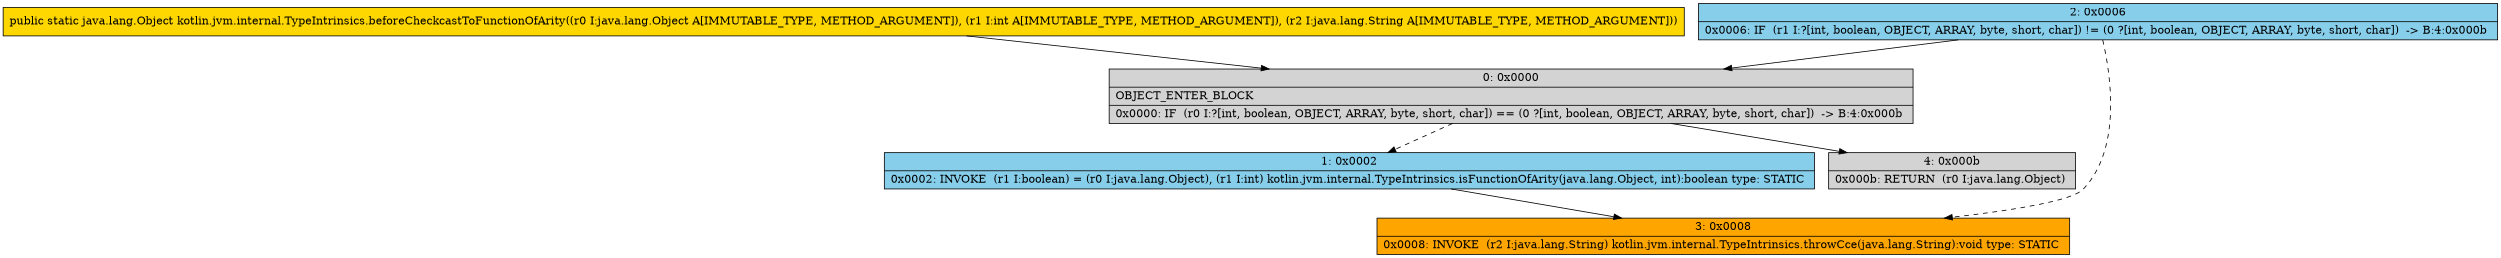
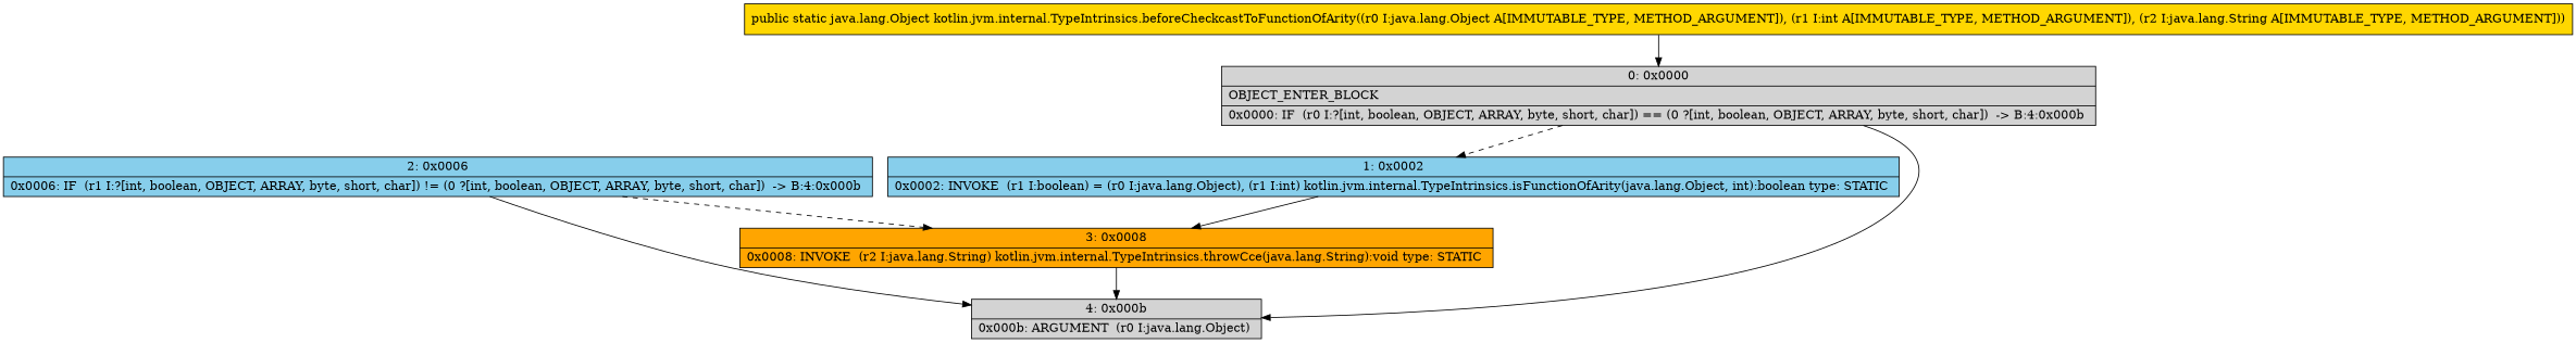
  digraph {
    node [fillcolor=lightgrey shape=record style=filled]
    n1 [label="{0\:\ 0x0000|OBJECT_ENTER_BLOCK\l|0x0000: IF  (r0 I:?[int, boolean, OBJECT, ARRAY, byte, short, char]) == (0 ?[int, boolean, OBJECT, ARRAY, byte, short, char])  \-\> B:4:0x000b \l}"]
    n2 [fillcolor=skyblue label="{1\:\ 0x0002|0x0002: INVOKE  (r1 I:boolean) = (r0 I:java.lang.Object), (r1 I:int) kotlin.jvm.internal.TypeIntrinsics.isFunctionOfArity(java.lang.Object, int):boolean type: STATIC \l}"]
-   n3 [label="{4\:\ 0x000b|0x000b: RETURN  (r0 I:java.lang.Object) \l}"]
+   n3 [label="{4\:\ 0x000b|0x000b: ARGUMENT  (r0 I:java.lang.Object) \l}"]
    n4 [fillcolor=orange label="{3\:\ 0x0008|0x0008: INVOKE  (r2 I:java.lang.String) kotlin.jvm.internal.TypeIntrinsics.throwCce(java.lang.String):void type: STATIC \l}"]
    n5 [fillcolor=skyblue label="{2\:\ 0x0006|0x0006: IF  (r1 I:?[int, boolean, OBJECT, ARRAY, byte, short, char]) != (0 ?[int, boolean, OBJECT, ARRAY, byte, short, char])  \-\> B:4:0x000b \l}"]
    n6 [fillcolor=gold label="{public static java.lang.Object kotlin.jvm.internal.TypeIntrinsics.beforeCheckcastToFunctionOfArity((r0 I:java.lang.Object A[IMMUTABLE_TYPE, METHOD_ARGUMENT]), (r1 I:int A[IMMUTABLE_TYPE, METHOD_ARGUMENT]), (r2 I:java.lang.String A[IMMUTABLE_TYPE, METHOD_ARGUMENT])) }"]
    n1 -> n2 [style=dashed]
    n1 -> n3
    n2 -> n4
-   n5 -> n1
+   n4 -> n3
+   n5 -> n3
    n5 -> n4 [style=dashed]
    n6 -> n1
  }
